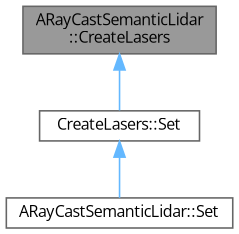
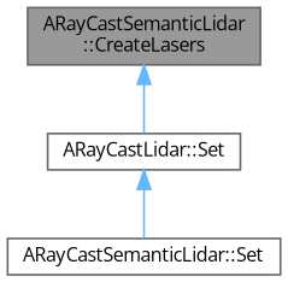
  digraph {
    fontname="Open Sans"
    rankdir=TB
    node [color=grey40 fillcolor=white fontname="Open Sans" fontsize=10 shape=box style=filled]
    edge [color=steelblue1 dir=back fontname="Open Sans" fontsize=10 labelfontname=Helvetica labelfontsize=10 style=solid]
    n1 [color=gray40 fillcolor=grey60 fontcolor=black height=0.2 label="ARayCastSemanticLidar\l::CreateLasers" width=0.4]
-   n2 [height=0.2 label="CreateLasers::Set" width=0.4]
+   n2 [height=0.2 label="ARayCastLidar::Set" width=0.4]
    n3 [height=0.2 label="ARayCastSemanticLidar::Set" width=0.4]
    n1 -> n2
    n2 -> n3
  }
